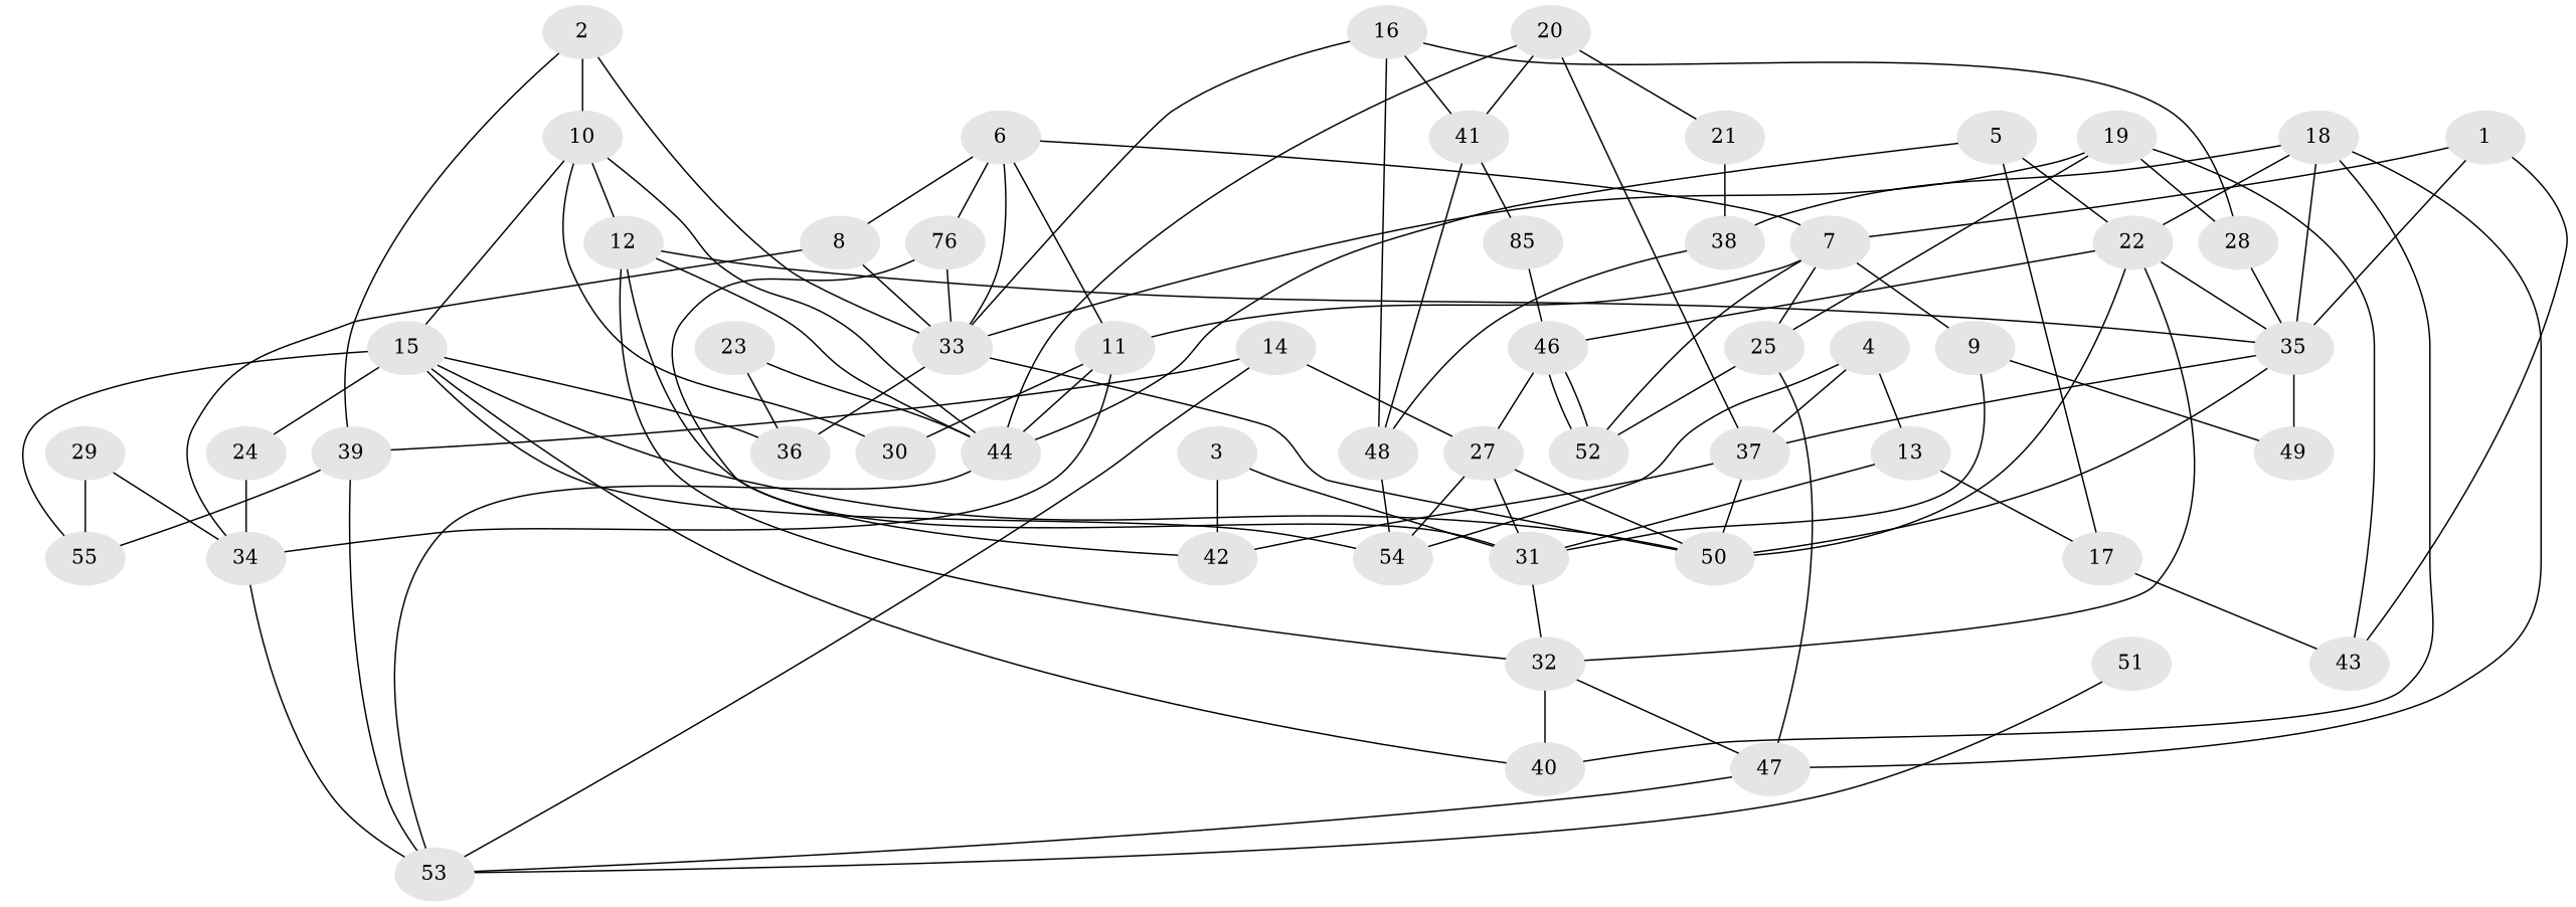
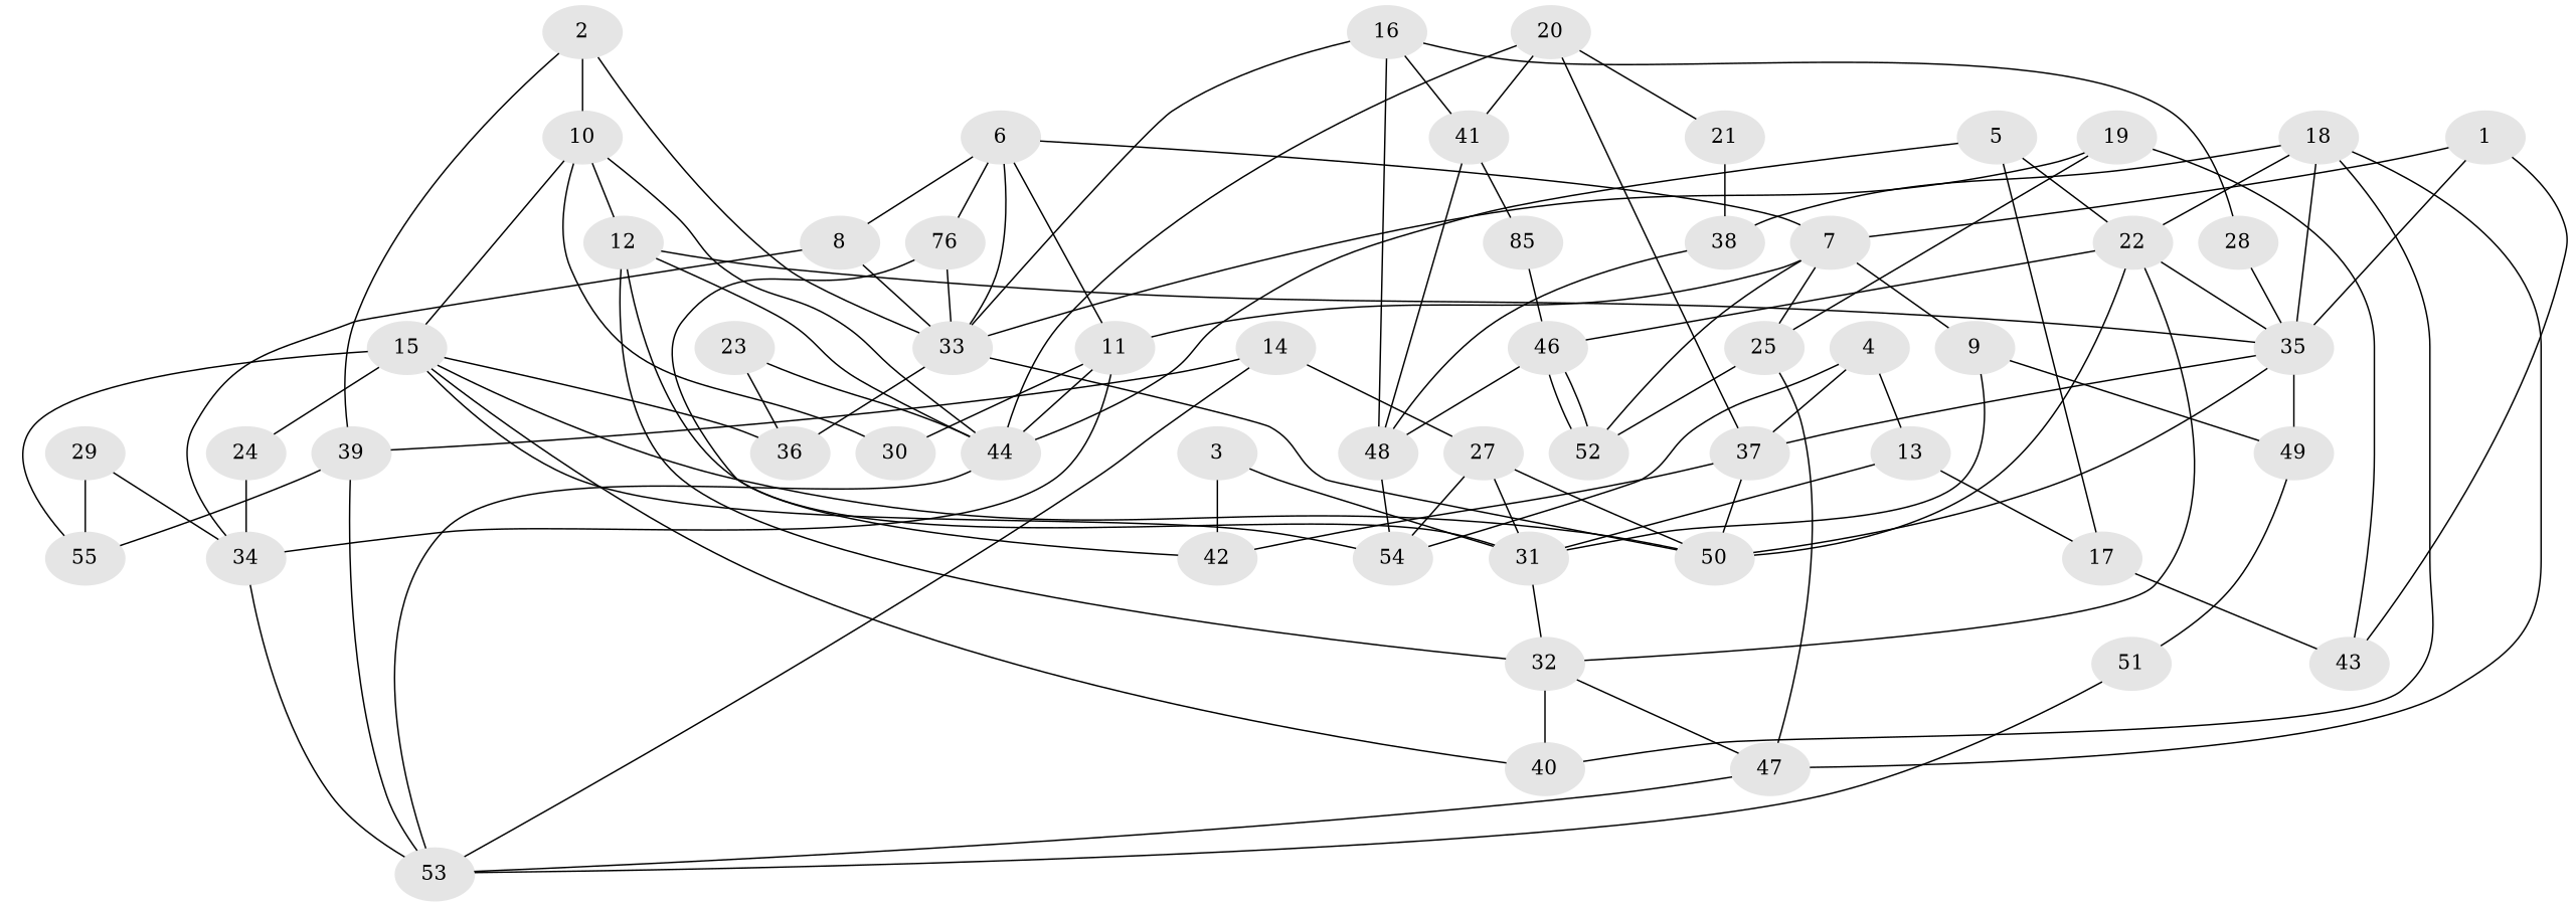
  graph {
    node [color=gray90 style=filled]
    1
    7
    35
    43
    11
    9
    25
    52
    37
    49
    50
    2
    10
    33
    39
    44
    12
    15
    30
    36
    53
    55
    3
    31
    42
    32
    4
    13
    54
    17
    5
    22
    46
    6
    8
    n36 [label=76]
    34
    47
    51
    24
    40
    14
    27
    16
    28
    41
    48
    n48 [label=85]
    18
    38
    19
    20
    21
    23
    29
    1 -- 7
    1 -- 35
    1 -- 43
    7 -- 11
    7 -- 9
    7 -- 25
    7 -- 52
    35 -- 37
    35 -- 49
    35 -- 50
    11 -- 44
    11 -- 30
    11 -- 34
    9 -- 49
    9 -- 31
    25 -- 52
    25 -- 47
    37 -- 50
    37 -- 42
+   49 -- 51
    2 -- 10
    2 -- 33
    2 -- 39
    10 -- 44
    10 -- 12
    10 -- 15
    10 -- 30
    33 -- 50
    33 -- 36
    39 -- 53
    39 -- 55
    44 -- 53
    12 -- 35
    12 -- 44
    12 -- 31
    12 -- 32
    15 -- 50
    15 -- 36
    15 -- 55
    15 -- 54
    15 -- 24
    15 -- 40
    3 -- 31
    3 -- 42
    31 -- 32
    32 -- 47
    32 -- 40
    4 -- 37
    4 -- 13
    4 -- 54
    13 -- 31
    13 -- 17
    17 -- 43
    5 -- 44
    5 -- 17
    5 -- 22
    22 -- 35
    22 -- 50
    22 -- 32
    22 -- 46
    46 -- 52
    46 -- 52
-   46 -- 27
+   46 -- 48
    6 -- 7
    6 -- 11
    6 -- 33
    6 -- 8
    6 -- n36
    8 -- 33
    8 -- 34
    n36 -- 33
    n36 -- 42
    34 -- 53
    47 -- 53
    51 -- 53
    24 -- 34
    14 -- 39
    14 -- 53
    14 -- 27
    27 -- 50
    27 -- 31
    27 -- 54
    16 -- 33
    16 -- 28
    16 -- 41
    16 -- 48
    28 -- 35
    41 -- 48
    41 -- n48
    48 -- 54
    n48 -- 46
    18 -- 35
    18 -- 22
    18 -- 47
    18 -- 40
    18 -- 38
    38 -- 48
    19 -- 43
    19 -- 25
    19 -- 33
-   19 -- 28
    20 -- 37
    20 -- 44
    20 -- 41
    20 -- 21
    21 -- 38
    23 -- 44
    23 -- 36
    29 -- 55
    29 -- 34
  }
